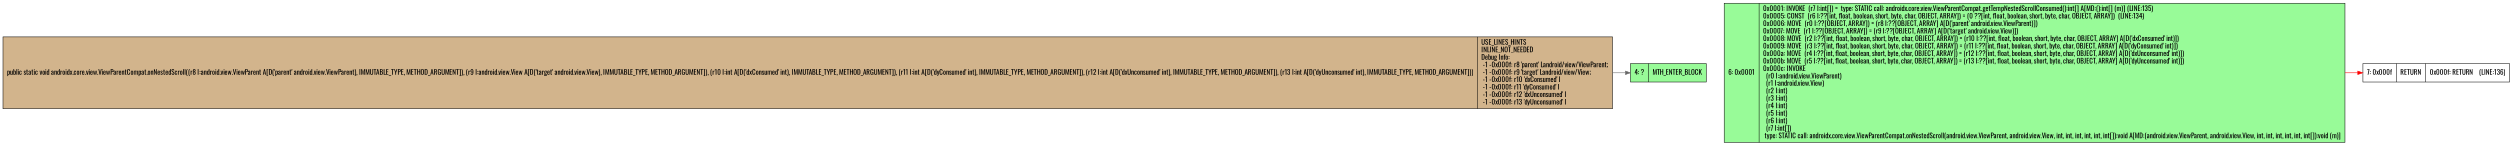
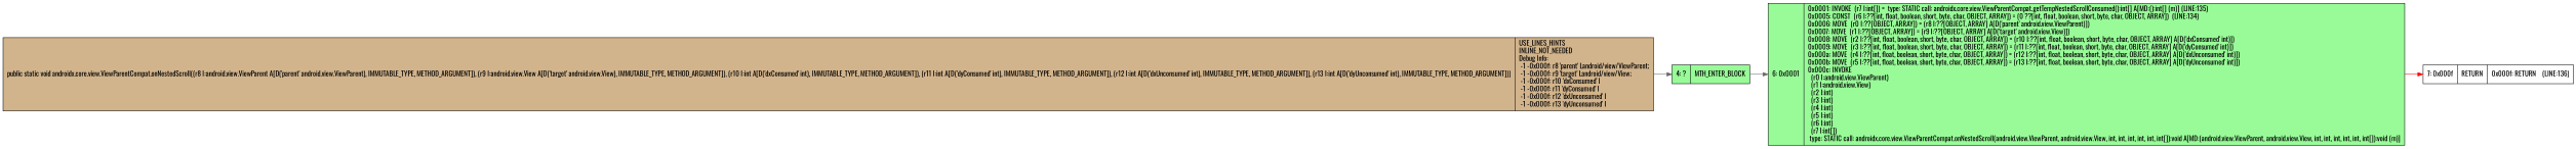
  digraph {
    fontname=Oswald
    rankdir=LR
    node [fillcolor=palegreen fontname=Oswald shape=record style=filled]
    edge [color=gray40 fontname=Oswald]
    n1 [label="{4\:\ ?|MTH_ENTER_BLOCK\l}"]
    n2 [label="{6\:\ 0x0001|0x0001: INVOKE  (r7 I:int[]) =  type: STATIC call: androidx.core.view.ViewParentCompat.getTempNestedScrollConsumed():int[] A[MD:():int[] (m)] (LINE:135)\l0x0005: CONST  (r6 I:??[int, float, boolean, short, byte, char, OBJECT, ARRAY]) = (0 ??[int, float, boolean, short, byte, char, OBJECT, ARRAY])  (LINE:134)\l0x0006: MOVE  (r0 I:??[OBJECT, ARRAY]) = (r8 I:??[OBJECT, ARRAY] A[D('parent' android.view.ViewParent)]) \l0x0007: MOVE  (r1 I:??[OBJECT, ARRAY]) = (r9 I:??[OBJECT, ARRAY] A[D('target' android.view.View)]) \l0x0008: MOVE  (r2 I:??[int, float, boolean, short, byte, char, OBJECT, ARRAY]) = (r10 I:??[int, float, boolean, short, byte, char, OBJECT, ARRAY] A[D('dxConsumed' int)]) \l0x0009: MOVE  (r3 I:??[int, float, boolean, short, byte, char, OBJECT, ARRAY]) = (r11 I:??[int, float, boolean, short, byte, char, OBJECT, ARRAY] A[D('dyConsumed' int)]) \l0x000a: MOVE  (r4 I:??[int, float, boolean, short, byte, char, OBJECT, ARRAY]) = (r12 I:??[int, float, boolean, short, byte, char, OBJECT, ARRAY] A[D('dxUnconsumed' int)]) \l0x000b: MOVE  (r5 I:??[int, float, boolean, short, byte, char, OBJECT, ARRAY]) = (r13 I:??[int, float, boolean, short, byte, char, OBJECT, ARRAY] A[D('dyUnconsumed' int)]) \l0x000c: INVOKE  \l  (r0 I:android.view.ViewParent)\l  (r1 I:android.view.View)\l  (r2 I:int)\l  (r3 I:int)\l  (r4 I:int)\l  (r5 I:int)\l  (r6 I:int)\l  (r7 I:int[])\l type: STATIC call: androidx.core.view.ViewParentCompat.onNestedScroll(android.view.ViewParent, android.view.View, int, int, int, int, int, int[]):void A[MD:(android.view.ViewParent, android.view.View, int, int, int, int, int, int[]):void (m)]\l}"]
    n3 [fillcolor=white label="{7\:\ 0x000f|RETURN\l|0x000f: RETURN    (LINE:136)\l}"]
    n4 [fillcolor=tan label="{public static void androidx.core.view.ViewParentCompat.onNestedScroll((r8 I:android.view.ViewParent A[D('parent' android.view.ViewParent), IMMUTABLE_TYPE, METHOD_ARGUMENT]), (r9 I:android.view.View A[D('target' android.view.View), IMMUTABLE_TYPE, METHOD_ARGUMENT]), (r10 I:int A[D('dxConsumed' int), IMMUTABLE_TYPE, METHOD_ARGUMENT]), (r11 I:int A[D('dyConsumed' int), IMMUTABLE_TYPE, METHOD_ARGUMENT]), (r12 I:int A[D('dxUnconsumed' int), IMMUTABLE_TYPE, METHOD_ARGUMENT]), (r13 I:int A[D('dyUnconsumed' int), IMMUTABLE_TYPE, METHOD_ARGUMENT]))  | USE_LINES_HINTS\lINLINE_NOT_NEEDED\lDebug Info:\l  \-1 \-0x000f: r8 'parent' Landroid\/view\/ViewParent;\l  \-1 \-0x000f: r9 'target' Landroid\/view\/View;\l  \-1 \-0x000f: r10 'dxConsumed' I\l  \-1 \-0x000f: r11 'dyConsumed' I\l  \-1 \-0x000f: r12 'dxUnconsumed' I\l  \-1 \-0x000f: r13 'dyUnconsumed' I\l}"]
+   n1 -> n2
    n2 -> n3 [color=red]
    n4 -> n1
  }
